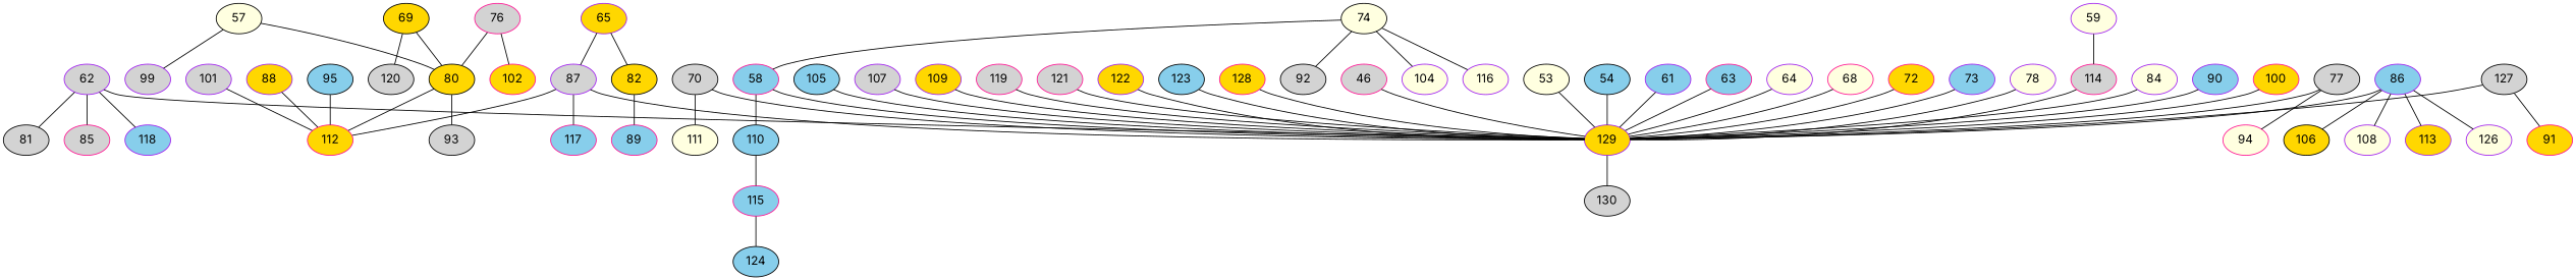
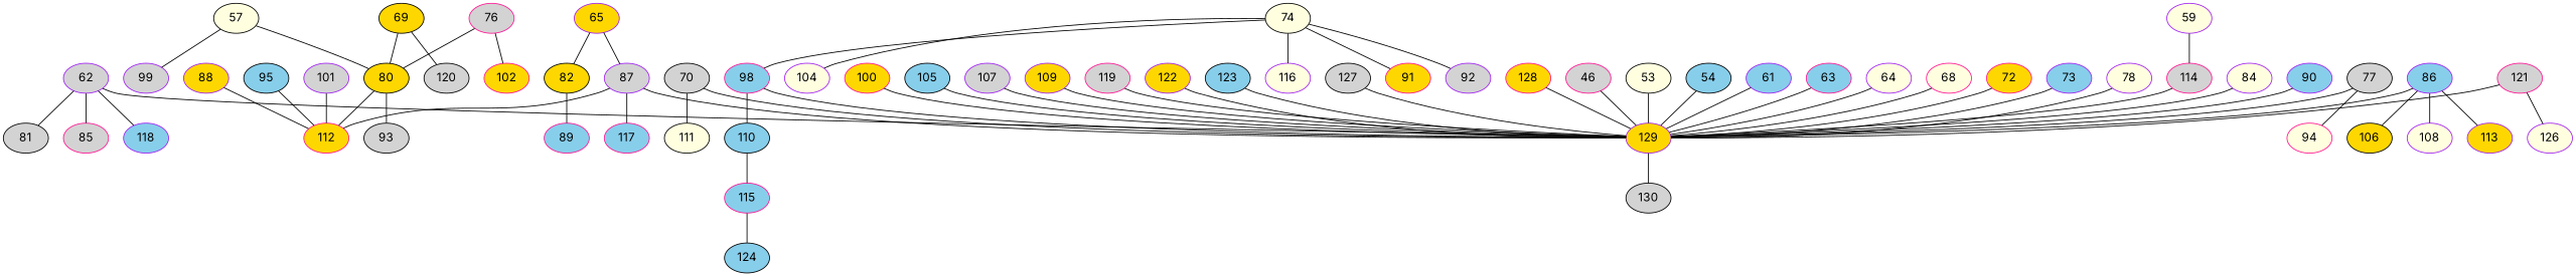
  graph {
    fontname=Inter
    node [color=purple fillcolor=lightgrey fontname=Inter style=filled]
    edge [fontname=Inter]
    129 [fillcolor=gold super="+31+97+36+51+52+67+19+28+103+125+96+55+32"]
    130 [color=black]
    46 [color=deeppink]
    53 [color=black fillcolor=lightyellow]
    54 [color=black fillcolor=skyblue]
    57 [color=black fillcolor=lightyellow super="+40"]
    80 [color=black fillcolor=gold super="+66"]
    99
    93 [color=black]
    112 [color=deeppink fillcolor=gold super="+24+49+59+83"]
    61 [fillcolor=skyblue]
    62
    81 [color=black]
    85 [color=deeppink]
    118 [fillcolor=skyblue]
    63 [color=deeppink fillcolor=skyblue]
    64 [fillcolor=lightyellow]
    65 [fillcolor=gold]
    82 [color=black fillcolor=gold]
    87 [super="+18+30"]
    89 [color=deeppink fillcolor=skyblue]
    117 [color=deeppink fillcolor=skyblue]
    68 [color=deeppink fillcolor=lightyellow]
    69 [color=black fillcolor=gold]
    120 [color=black]
    70 [color=black]
    111 [color=black fillcolor=lightyellow]
    72 [color=deeppink fillcolor=gold]
    73 [fillcolor=skyblue]
    74 [color=black fillcolor=lightyellow super="+48"]
    91 [color=deeppink fillcolor=gold]
-   92 [color=black]
-   98 [color=deeppink fillcolor=skyblue super="+17+38+45" label=58]
+   92
+   98 [color=deeppink fillcolor=skyblue super="+17+38+45"]
    104 [fillcolor=lightyellow]
    116 [fillcolor=lightyellow]
    110 [color=black fillcolor=skyblue]
    76 [color=deeppink]
    102 [color=deeppink fillcolor=gold]
    77 [color=black]
    94 [color=deeppink fillcolor=lightyellow]
    78 [fillcolor=lightyellow]
    114 [color=deeppink super="+20+60+39"]
    n43 [fillcolor=lightyellow label=59]
    84 [fillcolor=lightyellow]
    86 [fillcolor=skyblue]
    106 [color=black fillcolor=gold]
    108 [fillcolor=lightyellow]
    113 [fillcolor=gold]
    88 [fillcolor=gold]
    90 [fillcolor=skyblue]
    95 [color=black fillcolor=skyblue]
    115 [color=deeppink fillcolor=skyblue]
    100 [color=deeppink fillcolor=gold]
    101
    105 [color=black fillcolor=skyblue]
    107
    109 [fillcolor=gold]
    124 [color=black fillcolor=skyblue]
    119 [color=deeppink]
    121 [color=deeppink super="+44+50+71+75"]
    126 [fillcolor=lightyellow]
    122 [fillcolor=gold]
    123 [color=black fillcolor=skyblue]
    127 [color=black]
    128 [color=deeppink fillcolor=gold]
    129 -- 130
    46 -- 129
    53 -- 129
    54 -- 129
    57 -- 80
    57 -- 99
    80 -- 93
    80 -- 112
    61 -- 129
    62 -- 129
    62 -- 81
    62 -- 85
    62 -- 118
    63 -- 129
    64 -- 129
    65 -- 82
    65 -- 87
    82 -- 89
    87 -- 129
    87 -- 112
    87 -- 117
    68 -- 129
    69 -- 80
    69 -- 120
    70 -- 129
    70 -- 111
    72 -- 129
    73 -- 129
-   127 -- 91
+   74 -- 91
    74 -- 92
    74 -- 98
    74 -- 104
    74 -- 116
    98 -- 129
    98 -- 110
    110 -- 115
    76 -- 80
    76 -- 102
    77 -- 129
    77 -- 94
    78 -- 129
    114 -- 129
    n43 -- 114
    84 -- 129
    86 -- 129
    86 -- 106
    86 -- 108
    86 -- 113
    88 -- 112
    90 -- 129
    95 -- 112
    115 -- 124
    100 -- 129
    101 -- 112
    105 -- 129
    107 -- 129
    109 -- 129
    119 -- 129
    121 -- 129
-   86 -- 126
+   121 -- 126
    122 -- 129
    123 -- 129
    127 -- 129
    128 -- 129
  }
